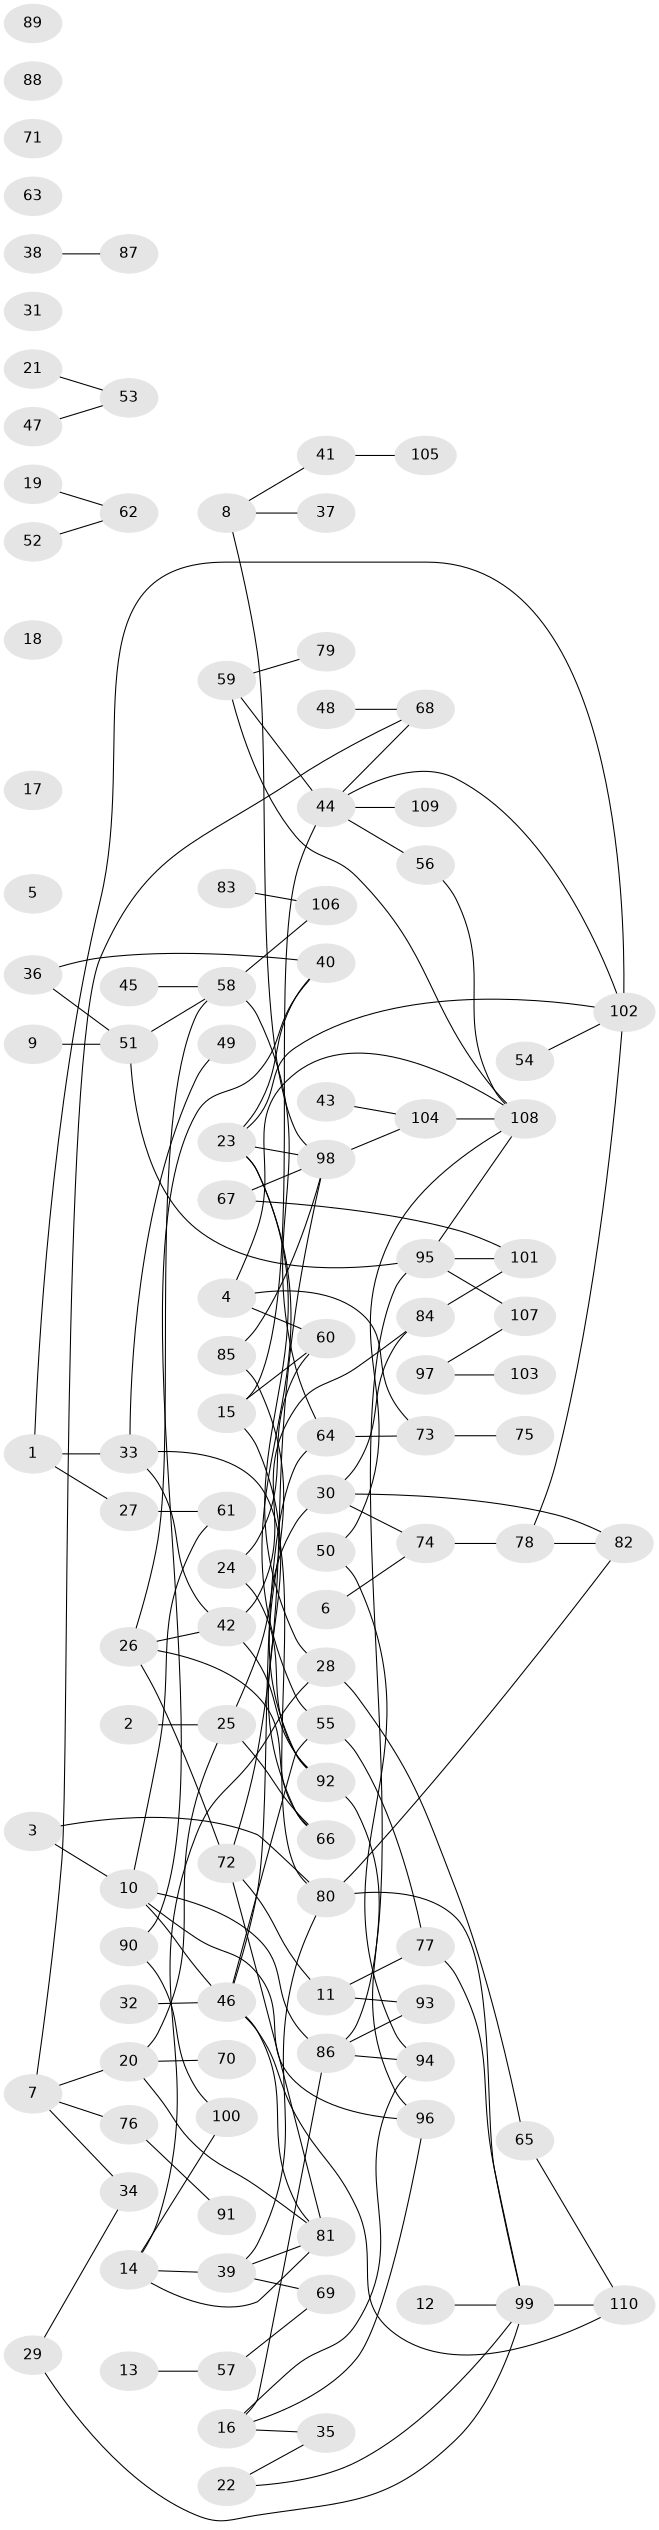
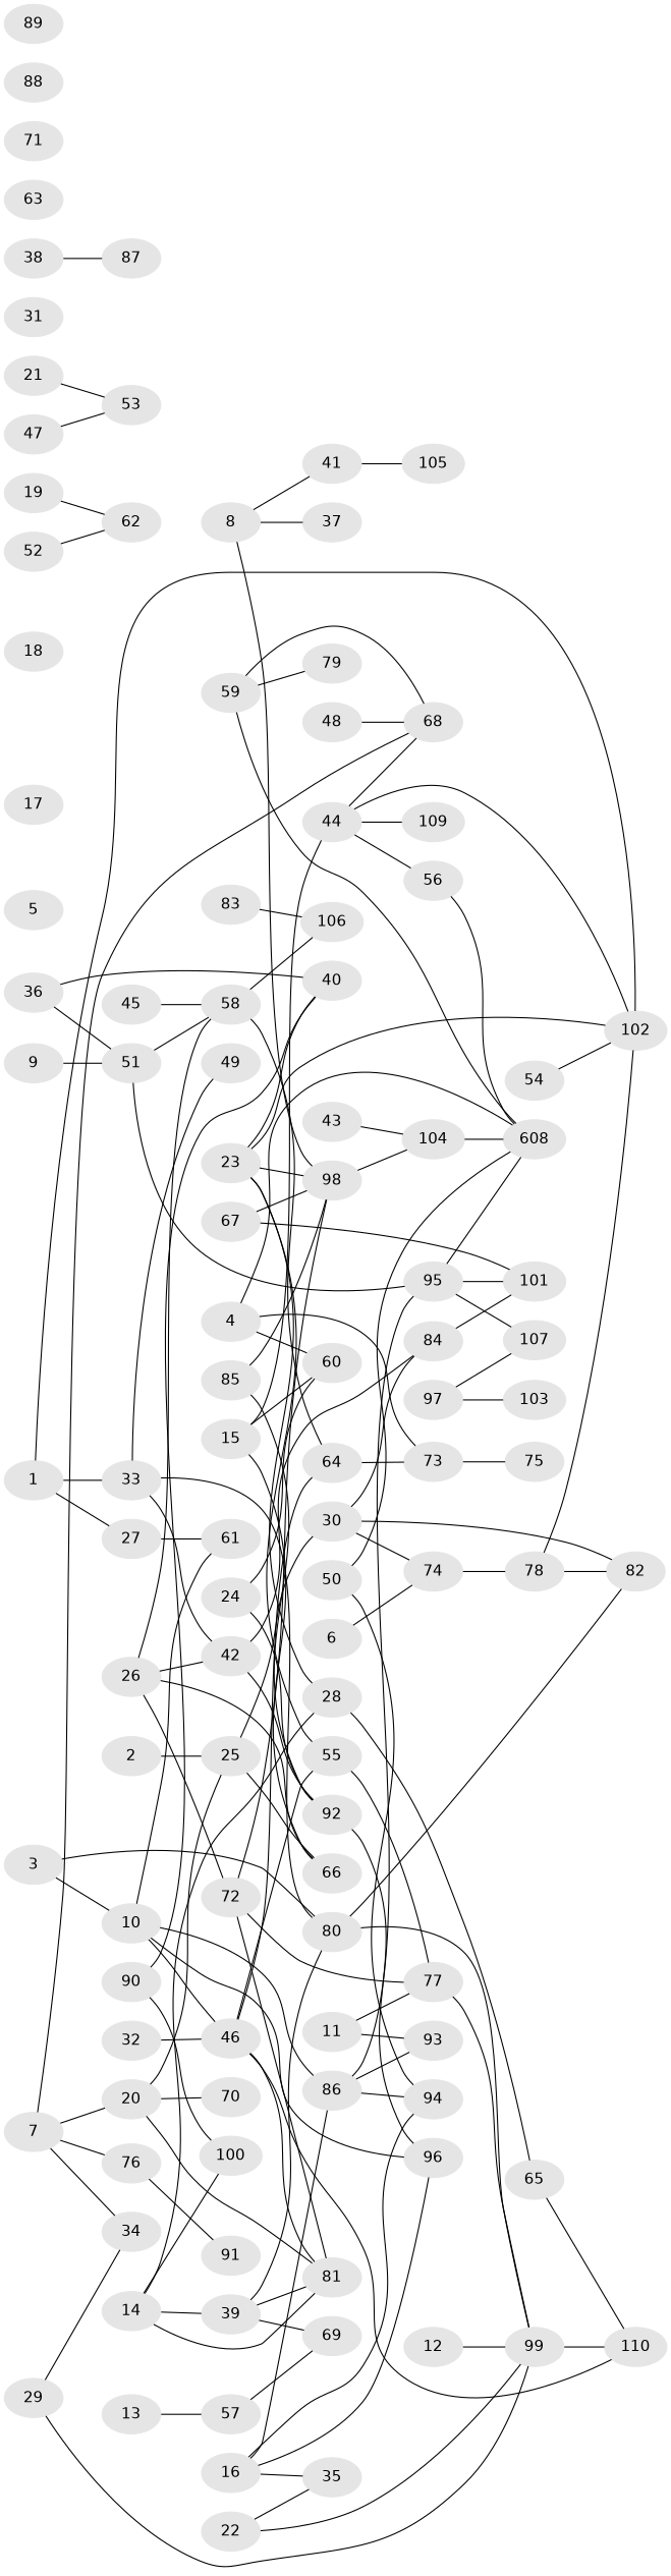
  graph {
    fontname="DejaVu Sans"
    rankdir=LR
    node [color=gray90 fontname="DejaVu Sans" style=filled]
    edge [fontname="DejaVu Sans"]
    1
    27
    33
    102
    61
    80
    42
    49
    2
    25
    66
    30
    3
    10
    46
    86
    96
    99
    82
    4
    60
    73
-   108
+   108 [label=608]
    75
    5
    6
    74
    78
    7
    20
    68
    76
    34
    81
    70
    29
    91
    8
    37
    41
    98
    105
    104
    9
    51
    58
    95
    55
    64
    110
    93
    94
    11
    77
    12
    13
    57
    69
    14
    28
    39
    100
    65
    15
    44
    56
    109
    16
    35
    17
    18
    19
    62
    21
    53
    22
    23
    40
    24
    92
    84
    26
    72
    106
    101
    31
    32
    36
    38
    87
    43
    45
    47
    48
    50
    107
    52
    54
    59
    79
    63
    67
    71
    83
    85
    88
    89
    90
    97
    103
    1 -- 27
    1 -- 33
    1 -- 102
    27 -- 61
    33 -- 80
    33 -- 42
    33 -- 49
    80 -- 99
    80 -- 82
    42 -- 92
    42 -- 84
    2 -- 25
    25 -- 66
    25 -- 30
    30 -- 82
    30 -- 74
    30 -- 84
    3 -- 80
    3 -- 10
    10 -- 61
    10 -- 46
    10 -- 86
    10 -- 96
    46 -- 81
    46 -- 55
    46 -- 64
    46 -- 110
    86 -- 95
    86 -- 93
    86 -- 94
    99 -- 110
    4 -- 60
    4 -- 73
    4 -- 108
    73 -- 75
    6 -- 74
    74 -- 78
    78 -- 102
    78 -- 82
    7 -- 20
    7 -- 68
    7 -- 76
    7 -- 34
    20 -- 25
    20 -- 81
    20 -- 70
    76 -- 91
    29 -- 99
    29 -- 34
    8 -- 37
    8 -- 41
    8 -- 98
    41 -- 105
    98 -- 104
    104 -- 108
    9 -- 51
    51 -- 58
    51 -- 95
    58 -- 64
    58 -- 106
    95 -- 108
    95 -- 101
    95 -- 107
    55 -- 77
    64 -- 73
    11 -- 93
    11 -- 77
    77 -- 99
    12 -- 99
    13 -- 57
    57 -- 69
    14 -- 81
    14 -- 28
    14 -- 39
    14 -- 100
    28 -- 65
    39 -- 80
    39 -- 81
    39 -- 69
    65 -- 110
    15 -- 66
    15 -- 60
    15 -- 44
    44 -- 102
    44 -- 68
    44 -- 56
    44 -- 109
    56 -- 108
    16 -- 86
    16 -- 96
    16 -- 94
    16 -- 35
    19 -- 62
    21 -- 53
    22 -- 99
    22 -- 35
    23 -- 102
    23 -- 98
    23 -- 55
    23 -- 28
    23 -- 40
    24 -- 60
    24 -- 92
    92 -- 96
    84 -- 101
    26 -- 42
    26 -- 66
    26 -- 58
    26 -- 72
    72 -- 81
    72 -- 98
-   72 -- 11
+   72 -- 77
    32 -- 46
    36 -- 51
    36 -- 40
    38 -- 87
    43 -- 104
    45 -- 58
    47 -- 53
    48 -- 68
    50 -- 108
    50 -- 94
    52 -- 62
    54 -- 102
    59 -- 108
-   59 -- 44
+   59 -- 68
    59 -- 79
    67 -- 98
    67 -- 101
    83 -- 106
    85 -- 98
    85 -- 92
    90 -- 100
    90 -- 40
    97 -- 107
    97 -- 103
  }
